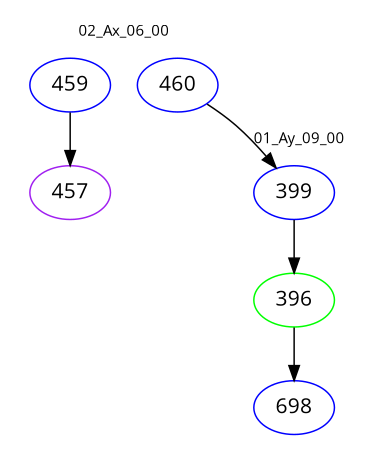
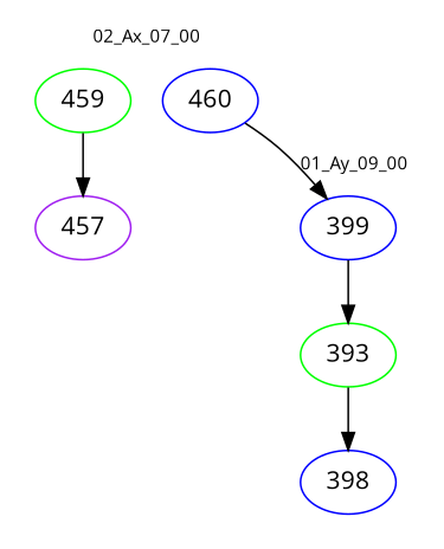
  digraph {
    fontname="Open Sans"
    node [color=blue fontname="Open Sans"]
    edge [color=black fontname="Open Sans"]
    n1 [label=460]
-   n2 [label=459]
+   n2 [color=green label=459]
    n3 [color=purple label=457]
    n4 [label=399]
-   n5 [color=green label=396]
-   n6 [label=698]
+   n5 [color=green label=393]
+   n6 [label=398]
    subgraph cluster_1 {
      color=white
      fontsize=10
-     label="02_Ax_06_00"
+     label="02_Ax_07_00"
      n1
      n2
      n3
    }
    subgraph cluster_2 {
      color=white
      fontsize=10
      label="01_Ay_09_00"
      n4
      n5
      n6
    }
    n1 -> n4
    n2 -> n3
    n4 -> n5
    n5 -> n6
  }
